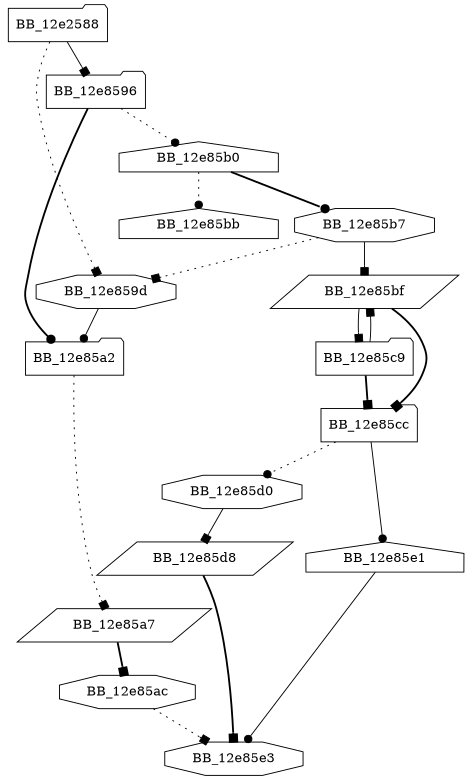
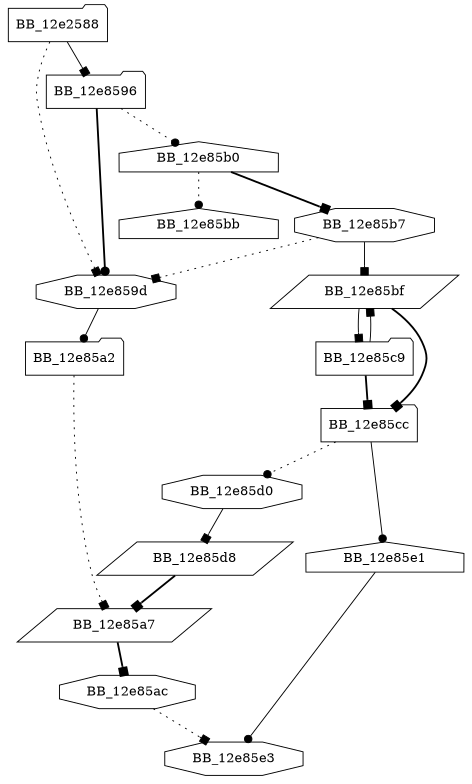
  digraph {
    node [shape=folder]
    edge [arrowhead=box style=solid]
    n1 [label=BB_12e2588]
    BB_12e8596
    BB_12e859d [shape=octagon]
    BB_12e85b0 [shape=house]
    BB_12e85a2
    BB_12e85b7 [shape=octagon]
    BB_12e85bb [shape=house]
    BB_12e85a7 [shape=parallelogram]
    BB_12e85bf [shape=parallelogram]
    BB_12e85ac [shape=octagon]
    BB_12e85e3 [shape=octagon]
    BB_12e85c9
    BB_12e85cc
    BB_12e85d0 [shape=octagon]
    BB_12e85e1 [shape=house]
    BB_12e85d8 [shape=parallelogram]
    n1 -> BB_12e8596
    n1 -> BB_12e859d [style=dotted]
-   BB_12e8596 -> BB_12e85a2 [arrowhead=dot style=bold]
+   BB_12e8596 -> BB_12e859d [arrowhead=dot style=bold]
    BB_12e8596 -> BB_12e85b0 [arrowhead=dot style=dotted]
    BB_12e859d -> BB_12e85a2 [arrowhead=dot]
-   BB_12e85b0 -> BB_12e85b7 [arrowhead=dot style=bold]
+   BB_12e85b0 -> BB_12e85b7 [style=bold]
    BB_12e85b0 -> BB_12e85bb [arrowhead=dot style=dotted]
    BB_12e85a2 -> BB_12e85a7 [style=dotted]
    BB_12e85b7 -> BB_12e859d [style=dotted]
    BB_12e85b7 -> BB_12e85bf
    BB_12e85a7 -> BB_12e85ac [style=bold]
    BB_12e85bf -> BB_12e85c9
    BB_12e85bf -> BB_12e85cc [style=bold]
    BB_12e85ac -> BB_12e85e3 [style=dotted]
    BB_12e85c9 -> BB_12e85bf
    BB_12e85c9 -> BB_12e85cc [style=bold]
    BB_12e85cc -> BB_12e85d0 [arrowhead=dot style=dotted]
    BB_12e85cc -> BB_12e85e1 [arrowhead=dot]
    BB_12e85d0 -> BB_12e85d8
    BB_12e85e1 -> BB_12e85e3 [arrowhead=dot]
-   BB_12e85d8 -> BB_12e85e3 [style=bold]
+   BB_12e85d8 -> BB_12e85a7 [style=bold]
  }
